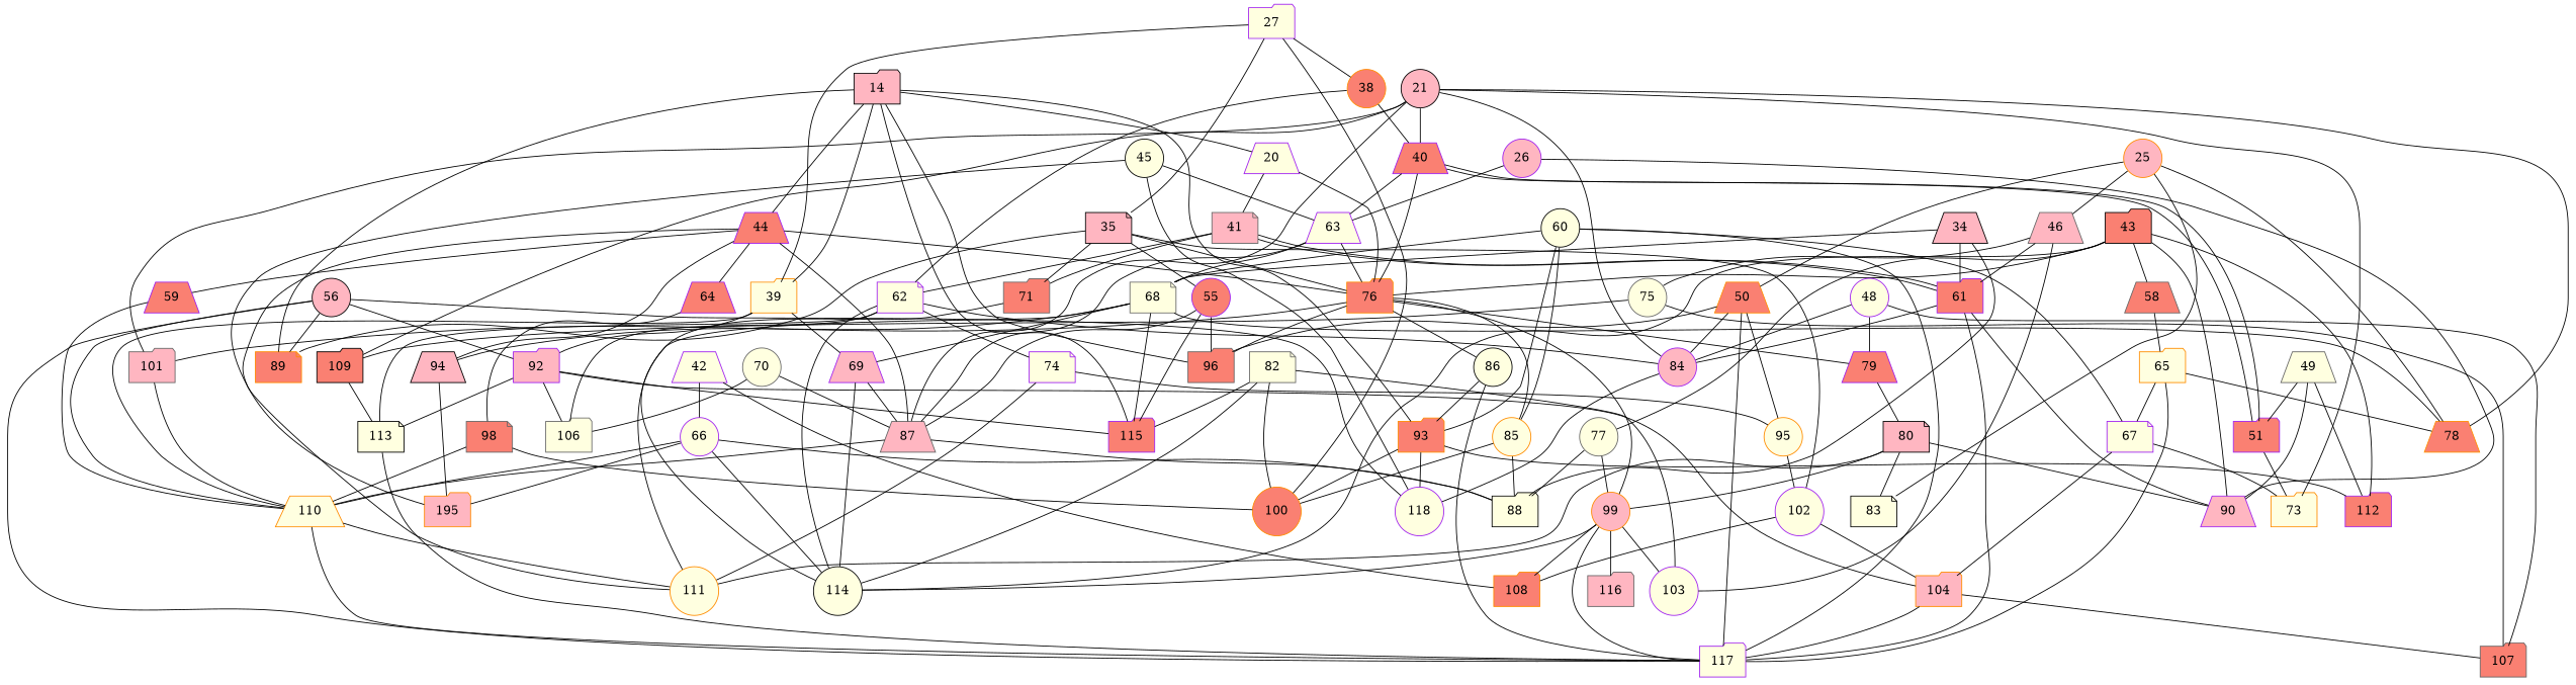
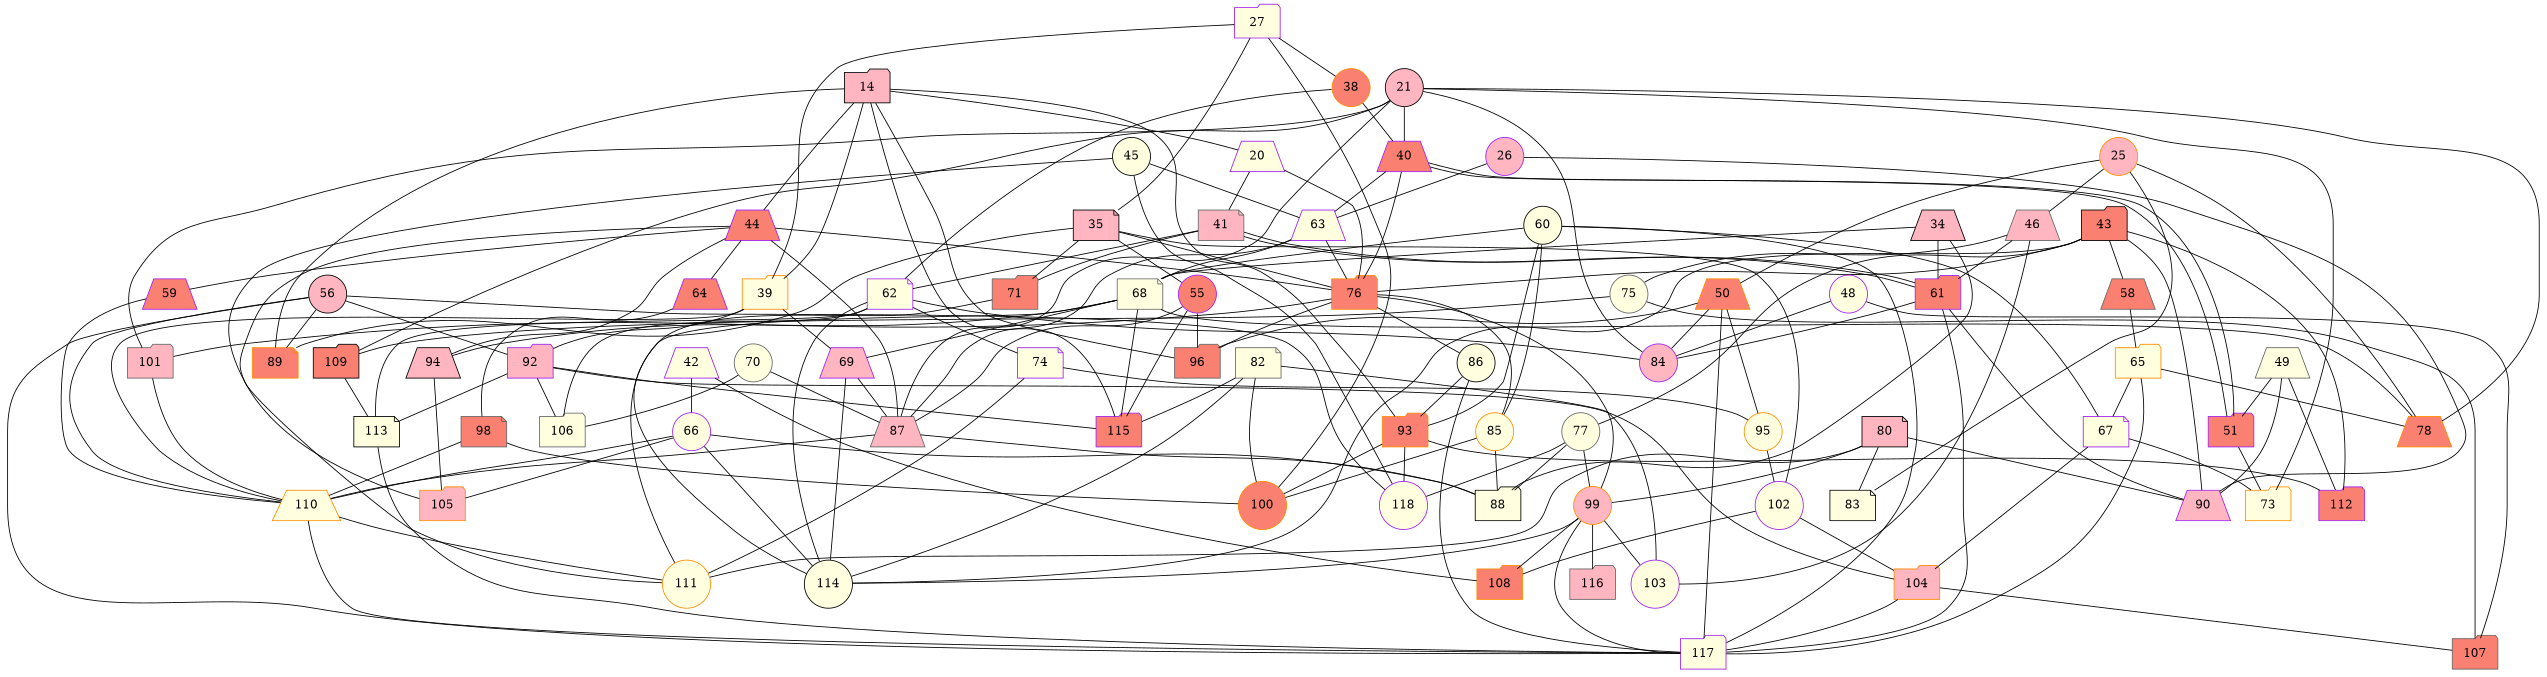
  graph {
    node [color=purple fillcolor=lightyellow shape=folder style=filled]
    14 [color=black fillcolor=lightpink]
    20 [shape=trapezium]
    39 [color=darkorange super="+18"]
    44 [fillcolor=salmon shape=trapezium super="+1+37+31"]
    89 [color=darkorange fillcolor=salmon shape=note]
    93 [color=darkorange fillcolor=salmon super="+36"]
    96 [color=gray40 fillcolor=salmon]
    115 [fillcolor=salmon]
    41 [color=gray40 fillcolor=lightpink shape=note]
    76 [color=darkorange fillcolor=salmon super="+32+13"]
    69 [fillcolor=lightpink shape=trapezium]
    92 [fillcolor=lightpink]
    110 [color=darkorange shape=trapezium super="+52"]
    87 [color=gray40 fillcolor=lightpink shape=trapezium super="+12+81"]
    59 [fillcolor=salmon shape=trapezium]
    64 [fillcolor=salmon shape=trapezium]
    94 [color=black fillcolor=lightpink shape=trapezium]
    111 [color=darkorange shape=circle super="+97"]
    100 [color=darkorange fillcolor=salmon shape=circle]
    112 [fillcolor=salmon super="+9"]
    118 [shape=circle]
    61 [fillcolor=salmon]
    71 [color=gray40 fillcolor=salmon]
    62 [shape=note super="+4"]
    101 [color=gray40 fillcolor=lightpink]
-   79 [fillcolor=salmon shape=trapezium]
    85 [color=darkorange shape=circle]
    86 [color=black shape=circle super="+15"]
    99 [color=darkorange fillcolor=lightpink shape=circle super="+72"]
    21 [color=black fillcolor=lightpink shape=circle super="+16"]
    40 [fillcolor=salmon shape=trapezium]
    73 [color=darkorange]
    78 [color=darkorange fillcolor=salmon shape=trapezium]
    84 [fillcolor=lightpink shape=circle]
    109 [color=black fillcolor=salmon]
    63 [shape=trapezium super="+7"]
    51 [fillcolor=salmon]
    88 [color=black super="+47"]
    113 [color=black shape=note super="+19"]
    25 [color=darkorange fillcolor=lightpink shape=circle]
    46 [color=gray40 fillcolor=lightpink shape=trapezium super="+11"]
    50 [color=darkorange fillcolor=salmon shape=trapezium super="+23"]
    83 [color=black shape=note]
    75 [color=gray40 shape=circle]
    103 [shape=circle]
    95 [color=darkorange shape=circle]
    117 [super="+30"]
    68 [color=gray40 shape=note super="+57"]
    26 [fillcolor=lightpink shape=circle]
    90 [fillcolor=lightpink shape=trapezium super="+10"]
    27
    35 [color=black fillcolor=lightpink shape=note]
    38 [color=darkorange fillcolor=salmon shape=circle]
    55 [fillcolor=salmon shape=circle]
    102 [shape=circle]
    34 [color=black fillcolor=lightpink shape=trapezium]
    114 [color=black shape=circle super="+54"]
    108 [color=darkorange fillcolor=salmon]
    104 [color=darkorange fillcolor=lightpink super="+22"]
    74 [shape=note super="+24"]
    106 [color=gray40]
    42 [shape=trapezium]
    66 [shape=circle]
-   105 [color=darkorange fillcolor=lightpink label=195]
+   105 [color=darkorange fillcolor=lightpink]
    43 [color=black fillcolor=salmon]
    58 [color=gray40 fillcolor=salmon shape=trapezium]
    77 [color=gray40 shape=circle]
    65 [color=darkorange]
    98 [color=gray40 fillcolor=salmon shape=note]
    45 [color=black shape=circle]
    107 [color=gray40 fillcolor=salmon]
    48 [shape=circle]
    80 [color=black fillcolor=lightpink shape=note]
    49 [color=gray40 shape=trapezium]
    56 [color=black fillcolor=lightpink shape=circle super="+2"]
    67 [shape=note]
    60 [color=black shape=circle]
    70 [color=gray40 shape=circle]
    116 [color=gray40 fillcolor=lightpink]
    82 [color=gray40 shape=note]
    14 -- 20
    14 -- 39
    14 -- 44 [weight=2]
    14 -- 89
    14 -- 93 [weight=2]
    14 -- 96
    14 -- 115
    20 -- 41
    20 -- 76
    39 -- 69
    39 -- 92
    39 -- 110
    44 -- 76 [weight=3]
    44 -- 87
    44 -- 59
    44 -- 64
    44 -- 94
    44 -- 111
    93 -- 100
    93 -- 112
    93 -- 118
    41 -- 61
    41 -- 61
    41 -- 71
    41 -- 62
    76 -- 96
    76 -- 101
-   76 -- 79
    76 -- 85
    76 -- 86
    76 -- 99 [weight=2]
    69 -- 87
    69 -- 114
    92 -- 115
    92 -- 113
    92 -- 104
    92 -- 106
    110 -- 111
    110 -- 117
    87 -- 110 [weight=2]
    87 -- 88 [weight=2]
    59 -- 110
    64 -- 98
    94 -- 105
    61 -- 84
    61 -- 117 [weight=2]
    61 -- 90
    71 -- 114
    62 -- 84 [weight=2]
    62 -- 113
    62 -- 114 [weight=2]
    62 -- 74
    62 -- 106
    101 -- 110
-   79 -- 80
    85 -- 100
    85 -- 88
    86 -- 93
    86 -- 117
    99 -- 103
    99 -- 117
    99 -- 114
    99 -- 108
    99 -- 116 [weight=2]
    21 -- 87
    21 -- 101
    21 -- 40
    21 -- 73
    21 -- 78
    21 -- 84
    21 -- 109 [weight=2]
    40 -- 76
    40 -- 63 [weight=2]
    40 -- 51
    40 -- 51
-   84 -- 118
+   77 -- 118
    109 -- 113
    63 -- 76
    63 -- 87 [weight=2]
    63 -- 68
    51 -- 73
    113 -- 117
    25 -- 78
    25 -- 46
    25 -- 50
    25 -- 83
    46 -- 61
    46 -- 75
    46 -- 103
    50 -- 96
    50 -- 84
    50 -- 95
    50 -- 117
    75 -- 109
    75 -- 107
    95 -- 102
    68 -- 115
    68 -- 69
    68 -- 94
    68 -- 111
    68 -- 78
    26 -- 63
    26 -- 90
    27 -- 39
    27 -- 100
    27 -- 35
    27 -- 38
    35 -- 89
    35 -- 76
    35 -- 71
    35 -- 55
    35 -- 102
    38 -- 62
    38 -- 40
    55 -- 96
    55 -- 115
    55 -- 87
    102 -- 108
    102 -- 104
    34 -- 61
    34 -- 88
    34 -- 68
    104 -- 117
    104 -- 107
    74 -- 111 [weight=2]
    74 -- 95 [weight=2]
    42 -- 108
    42 -- 66
    66 -- 110
    66 -- 88
    66 -- 114
    66 -- 105
    43 -- 76
    43 -- 112
    43 -- 90
    43 -- 114
    43 -- 58
    43 -- 77
    58 -- 65
    77 -- 99
    77 -- 88
    65 -- 78
    65 -- 117
    65 -- 67
    98 -- 110
    98 -- 100
    45 -- 118
    45 -- 63
    45 -- 105
-   48 -- 79
    48 -- 84
    48 -- 107
    80 -- 111
    80 -- 99
    80 -- 83
    80 -- 90
    49 -- 112
    49 -- 51
    49 -- 90
    56 -- 89
    56 -- 92
    56 -- 110
    56 -- 118
    56 -- 117
    67 -- 73
    67 -- 104
    60 -- 93
    60 -- 85
    60 -- 117
    60 -- 68
    60 -- 67
    70 -- 87
    70 -- 106
    82 -- 115
    82 -- 100
    82 -- 103
    82 -- 114
  }
